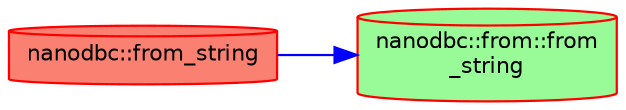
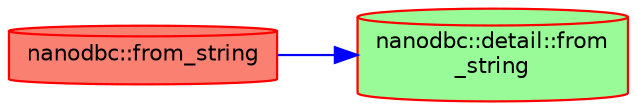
  digraph {
    rankdir=LR
    node [color=red fontname=Helvetica fontsize=10 shape=cylinder style=filled]
    n1 [fillcolor=salmon fontcolor=black height=0.2 label="nanodbc::from_string" width=0.4]
-   n2 [fillcolor=palegreen height=0.2 label="nanodbc::from::from\l_string" width=0.4]
+   n2 [fillcolor=palegreen height=0.2 label="nanodbc::detail::from\l_string" width=0.4]
    n1 -> n2 [color=blue fontname=Helvetica fontsize=10 labelfontname=Helvetica labelfontsize=10 style=solid arrowhead=normal]
  }
